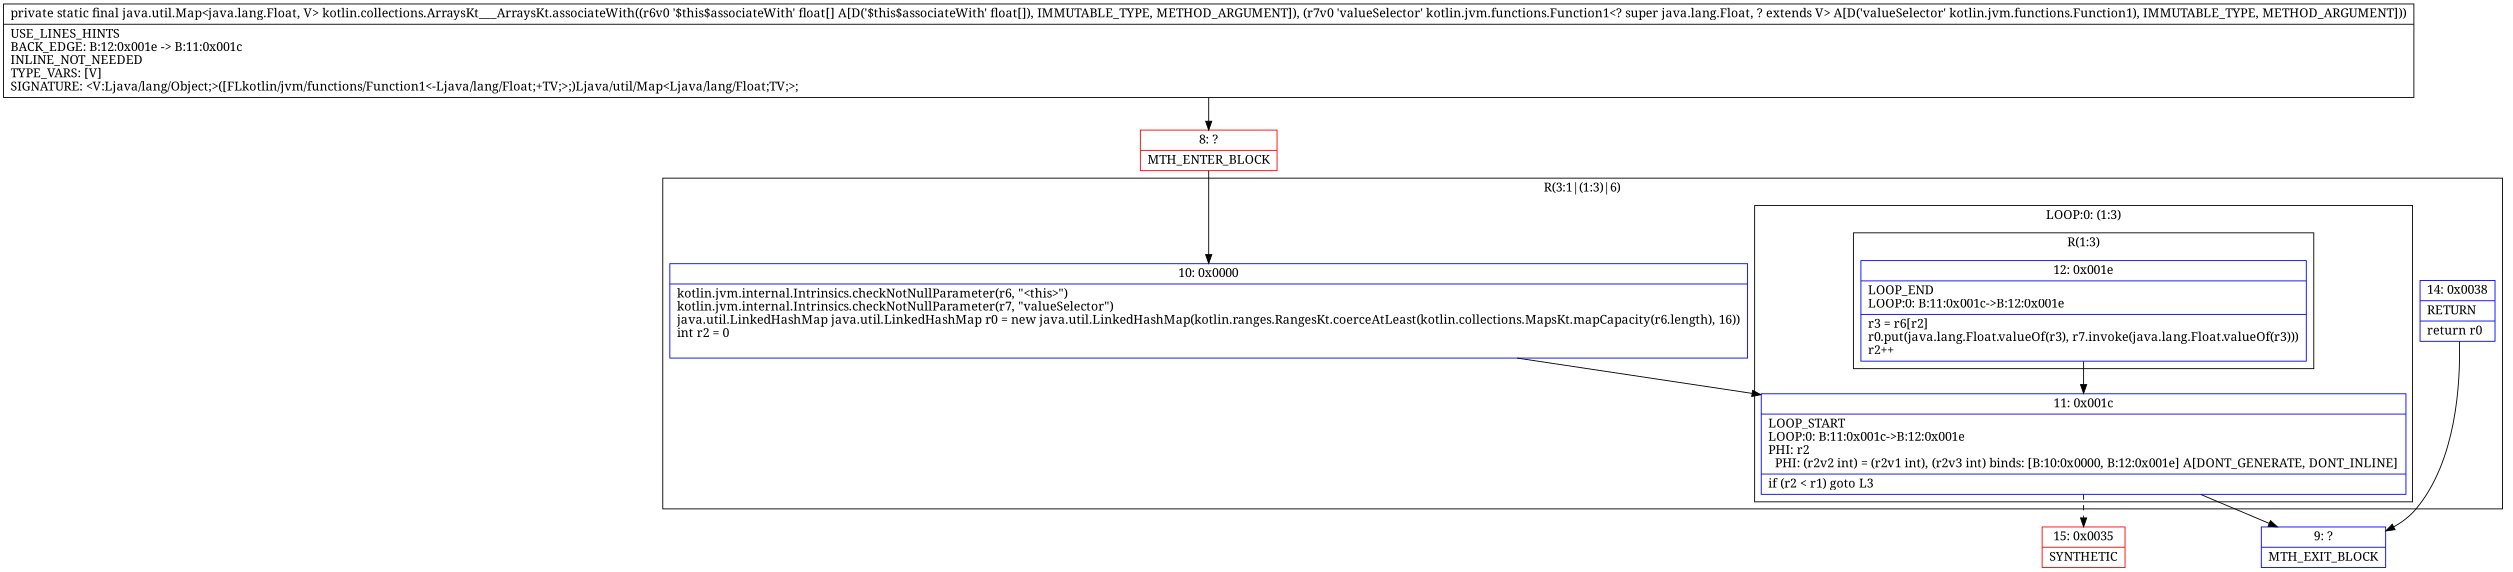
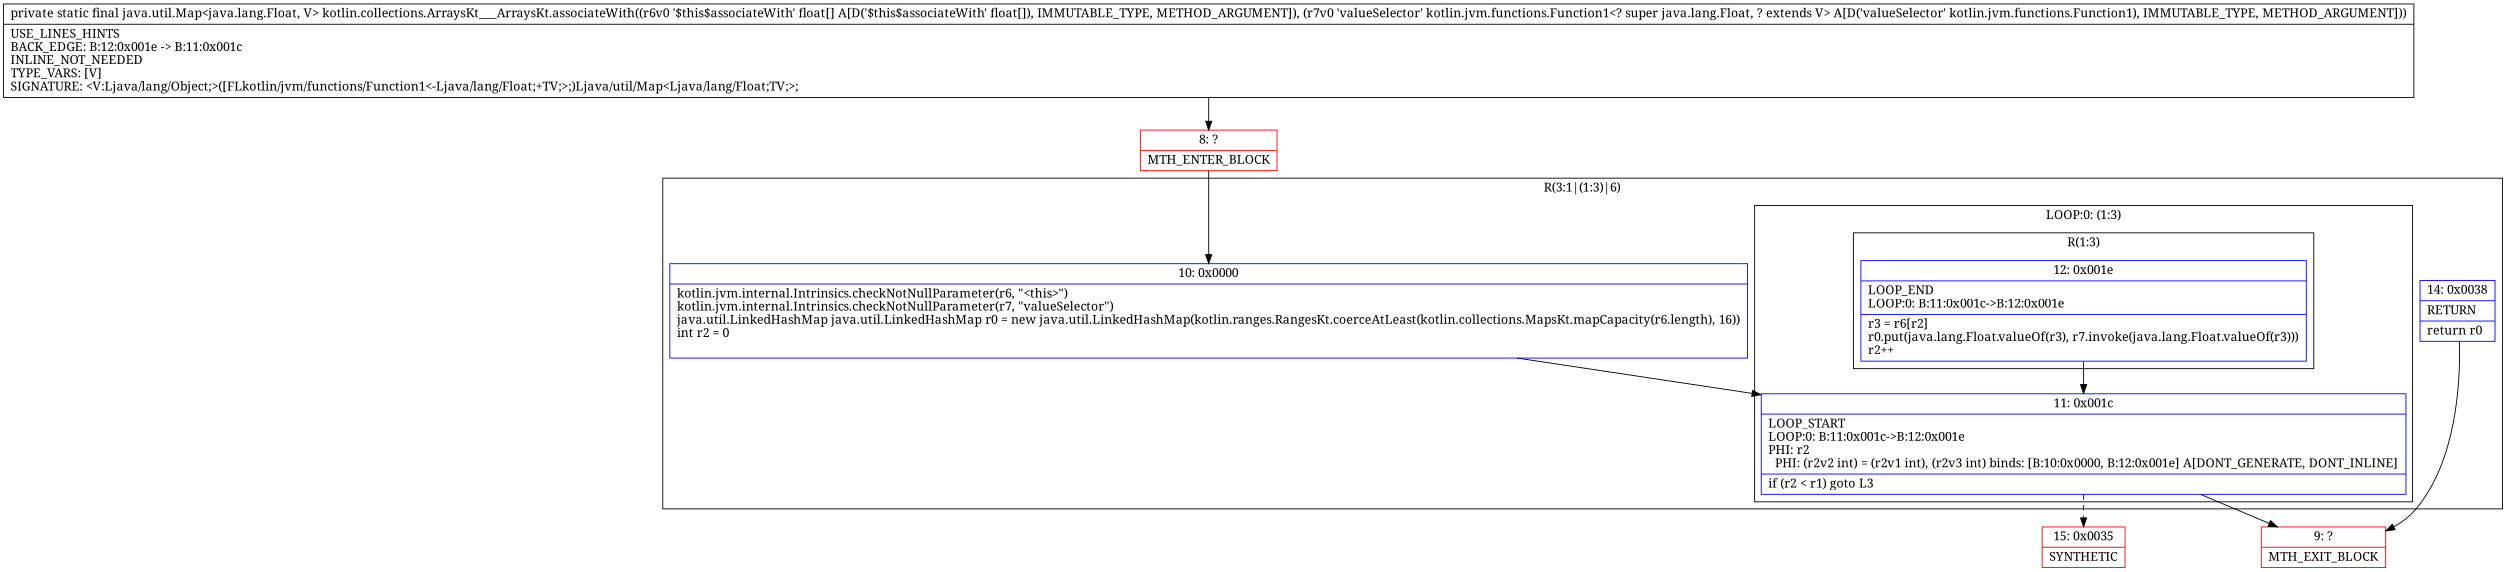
  digraph {
    fontname="Noto Serif"
    node [color=blue fontname="Noto Serif" shape=record]
    edge [fontname="Noto Serif"]
    n1 [label="{12\:\ 0x001e|LOOP_END\lLOOP:0: B:11:0x001c\-\>B:12:0x001e\l|r3 = r6[r2]\lr0.put(java.lang.Float.valueOf(r3), r7.invoke(java.lang.Float.valueOf(r3)))\lr2++\l}"]
    n2 [label="{11\:\ 0x001c|LOOP_START\lLOOP:0: B:11:0x001c\-\>B:12:0x001e\lPHI: r2 \l  PHI: (r2v2 int) = (r2v1 int), (r2v3 int) binds: [B:10:0x0000, B:12:0x001e] A[DONT_GENERATE, DONT_INLINE]\l|if (r2 \< r1) goto L3\l}"]
    n3 [label="{10\:\ 0x0000|kotlin.jvm.internal.Intrinsics.checkNotNullParameter(r6, \"\<this\>\")\lkotlin.jvm.internal.Intrinsics.checkNotNullParameter(r7, \"valueSelector\")\ljava.util.LinkedHashMap java.util.LinkedHashMap r0 = new java.util.LinkedHashMap(kotlin.ranges.RangesKt.coerceAtLeast(kotlin.collections.MapsKt.mapCapacity(r6.length), 16))\lint r2 = 0\l\l}"]
    n4 [label="{14\:\ 0x0038|RETURN\l|return r0\l}"]
    n5 [color=red label="{15\:\ 0x0035|SYNTHETIC\l}"]
-   n6 [label="{9\:\ ?|MTH_EXIT_BLOCK\l}"]
+   n6 [color=red label="{9\:\ ?|MTH_EXIT_BLOCK\l}"]
    n7 [color=red label="{8\:\ ?|MTH_ENTER_BLOCK\l}"]
    n8 [label="{private static final java.util.Map\<java.lang.Float, V\> kotlin.collections.ArraysKt___ArraysKt.associateWith((r6v0 '$this$associateWith' float[] A[D('$this$associateWith' float[]), IMMUTABLE_TYPE, METHOD_ARGUMENT]), (r7v0 'valueSelector' kotlin.jvm.functions.Function1\<? super java.lang.Float, ? extends V\> A[D('valueSelector' kotlin.jvm.functions.Function1), IMMUTABLE_TYPE, METHOD_ARGUMENT]))  | USE_LINES_HINTS\lBACK_EDGE: B:12:0x001e \-\> B:11:0x001c\lINLINE_NOT_NEEDED\lTYPE_VARS: [V]\lSIGNATURE: \<V:Ljava\/lang\/Object;\>([FLkotlin\/jvm\/functions\/Function1\<\-Ljava\/lang\/Float;+TV;\>;)Ljava\/util\/Map\<Ljava\/lang\/Float;TV;\>;\l}" color=""]
    subgraph cluster_1 {
      label="R(3:1|(1:3)|6)"
      n3
      n4
      subgraph cluster_2 {
        label="LOOP:0: (1:3)"
        n2
        subgraph cluster_3 {
          label="R(1:3)"
          n1
        }
      }
    }
    n1 -> n2
    n2 -> n5 [style=dashed]
    n2 -> n6
    n3 -> n2
    n4 -> n6
    n7 -> n3
    n8 -> n7
  }
